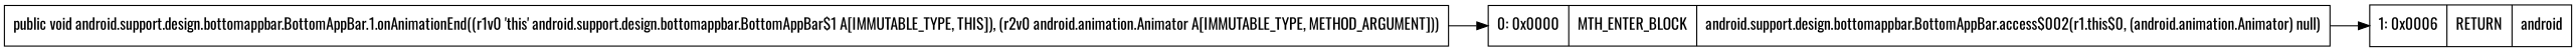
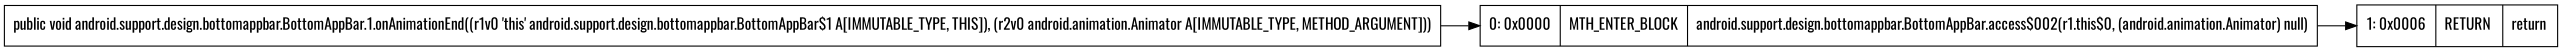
  digraph {
    rankdir=LR
    fontname=Oswald
    node [shape=record fontname=Oswald]
    edge [fontname=Oswald]
    n1 [label="{0\:\ 0x0000|MTH_ENTER_BLOCK\l|android.support.design.bottomappbar.BottomAppBar.access$002(r1.this$0, (android.animation.Animator) null)\l}"]
-   n2 [label="{1\:\ 0x0006|RETURN\l|android\l}"]
+   n2 [label="{1\:\ 0x0006|RETURN\l|return\l}"]
    n3 [label="{public void android.support.design.bottomappbar.BottomAppBar.1.onAnimationEnd((r1v0 'this' android.support.design.bottomappbar.BottomAppBar$1 A[IMMUTABLE_TYPE, THIS]), (r2v0 android.animation.Animator A[IMMUTABLE_TYPE, METHOD_ARGUMENT])) }"]
    n1 -> n2
    n3 -> n1
  }
